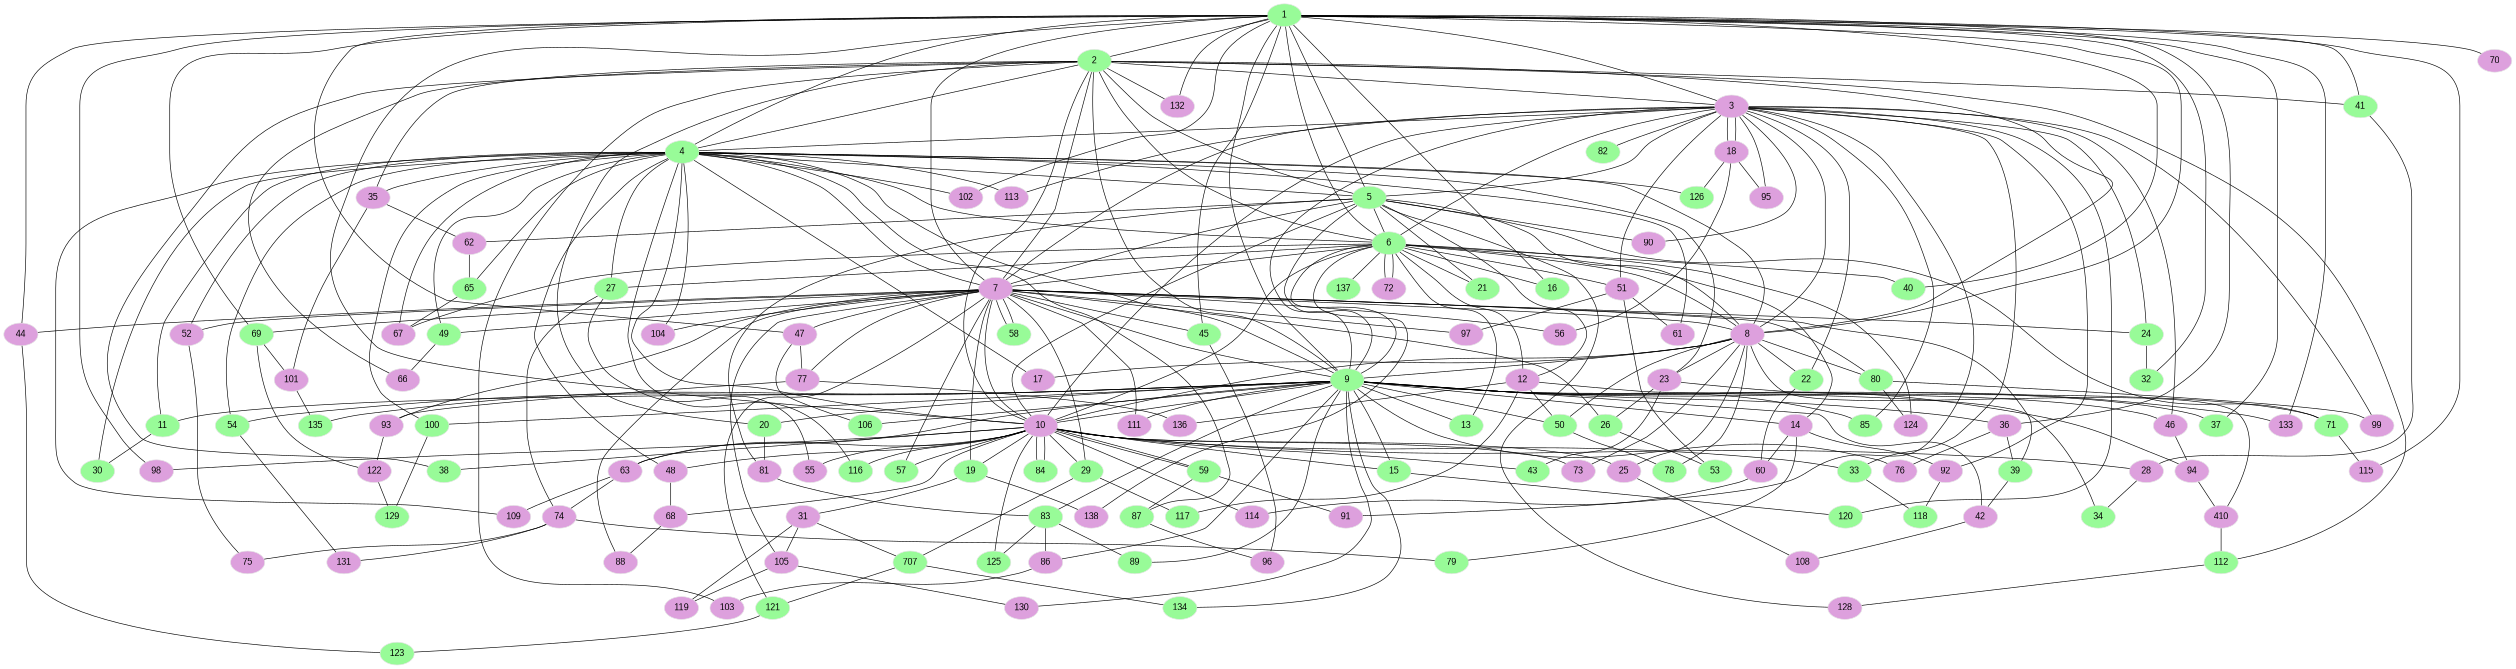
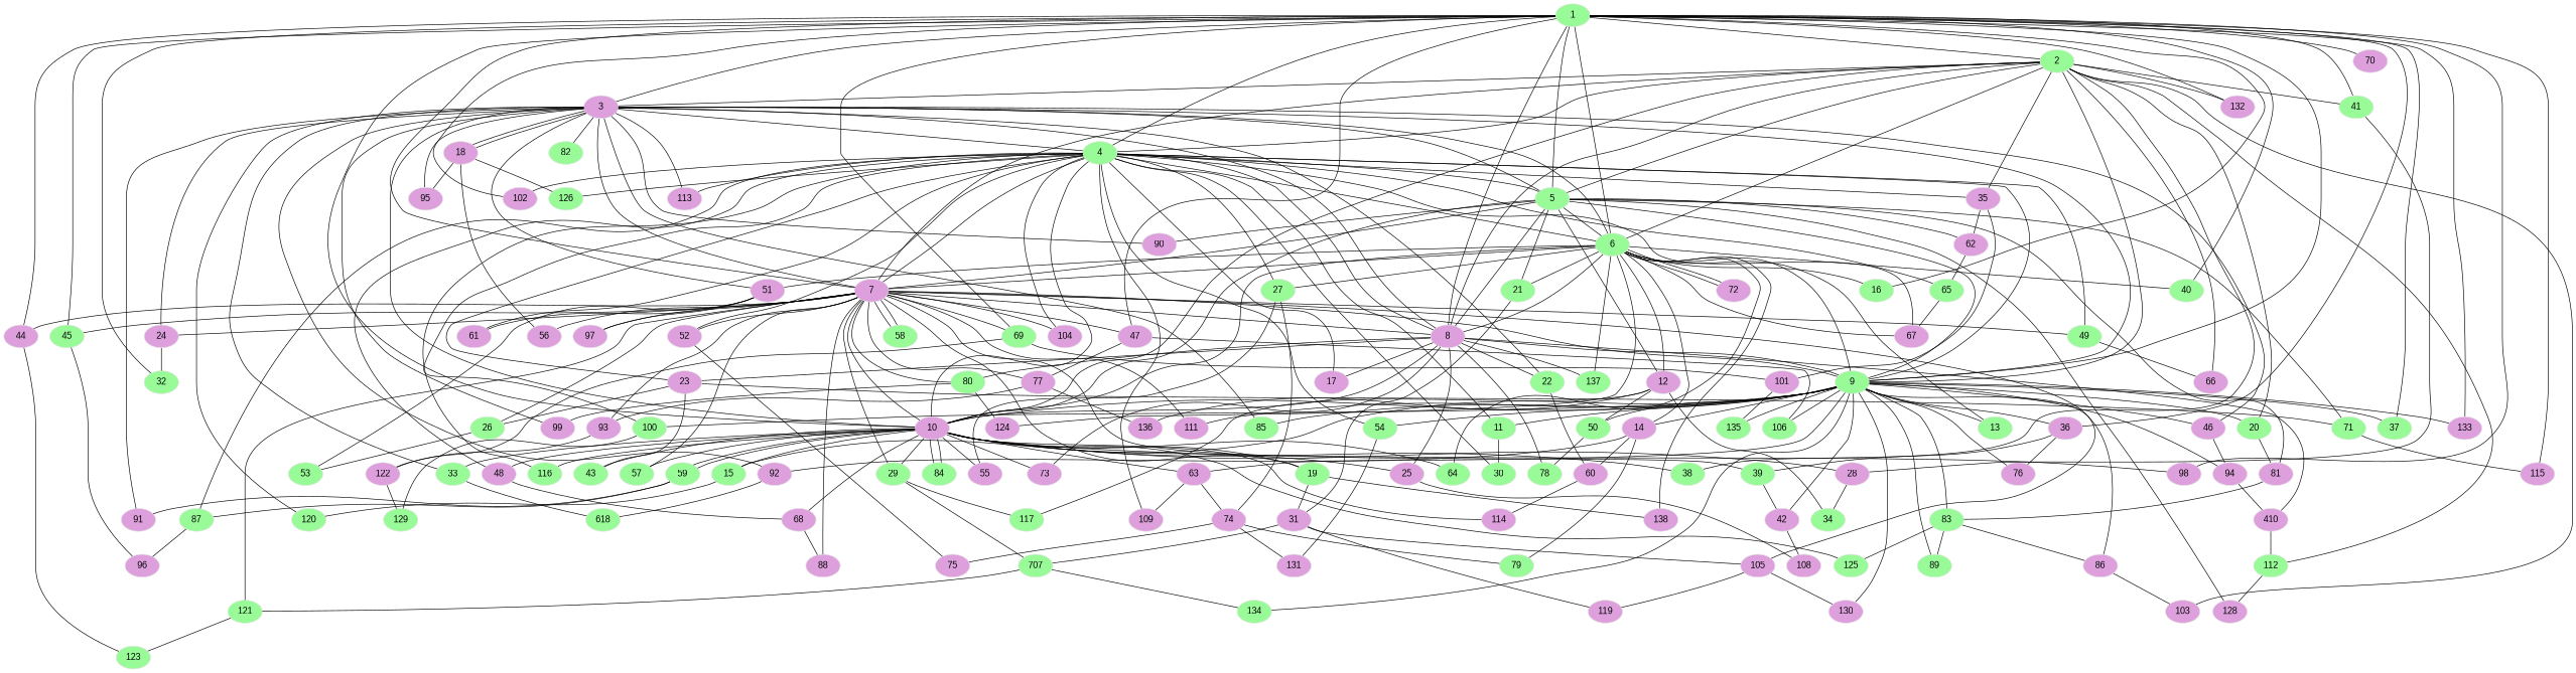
  graph {
    fontname="Liberation Sans"
    node [color=gray90 fillcolor=plum fontname="Liberation Sans" style=filled]
    edge [fontname="Liberation Sans"]
    1 [fillcolor=palegreen]
    2 [fillcolor=palegreen]
    3
    4 [fillcolor=palegreen]
    5 [fillcolor=palegreen]
    6 [fillcolor=palegreen]
    7
    8
    9 [fillcolor=palegreen]
    10
    16 [fillcolor=palegreen]
    32 [fillcolor=palegreen]
    36
    37 [fillcolor=palegreen]
    40 [fillcolor=palegreen]
    41 [fillcolor=palegreen]
    44
    45 [fillcolor=palegreen]
    47
    69 [fillcolor=palegreen]
    70
    98
    102
    115
    132
    133
    20 [fillcolor=palegreen]
    35
    38 [fillcolor=palegreen]
    66
    103
    112 [fillcolor=palegreen]
    18
    22 [fillcolor=palegreen]
-   24 [fillcolor=palegreen]
+   24
    33 [fillcolor=palegreen]
    46
    51
    82 [fillcolor=palegreen]
    85 [fillcolor=palegreen]
    90
    91
    92
    95
    99
    113
    120 [fillcolor=palegreen]
    11 [fillcolor=palegreen]
    17
    23
    27 [fillcolor=palegreen]
    30 [fillcolor=palegreen]
    48
    49 [fillcolor=palegreen]
    52
    54 [fillcolor=palegreen]
    61
    65 [fillcolor=palegreen]
    67
    87 [fillcolor=palegreen]
    100 [fillcolor=palegreen]
    104
    109
    116 [fillcolor=palegreen]
    126 [fillcolor=palegreen]
    12
    21 [fillcolor=palegreen]
    62
    71 [fillcolor=palegreen]
    81
    128
    13 [fillcolor=palegreen]
    14
+   64 [fillcolor=palegreen]
    72
    124
    137 [fillcolor=palegreen]
    138
    19 [fillcolor=palegreen]
    26 [fillcolor=palegreen]
    29 [fillcolor=palegreen]
    39 [fillcolor=palegreen]
    56
    57 [fillcolor=palegreen]
    58 [fillcolor=palegreen]
    77
    80 [fillcolor=palegreen]
    88
    93
    97
    105
    111
    121 [fillcolor=palegreen]
    25
    73
    78 [fillcolor=palegreen]
    n97 [label=410]
    15 [fillcolor=palegreen]
    42
    50 [fillcolor=palegreen]
    63
    76
    83 [fillcolor=palegreen]
    86
    89 [fillcolor=palegreen]
    94
    106 [fillcolor=palegreen]
    130
    134 [fillcolor=palegreen]
    135 [fillcolor=palegreen]
    28
    43 [fillcolor=palegreen]
    55
    59 [fillcolor=palegreen]
    68
    84 [fillcolor=palegreen]
    114
    125 [fillcolor=palegreen]
    34 [fillcolor=palegreen]
    123 [fillcolor=palegreen]
    96
    101
    122
    60
-   118 [fillcolor=palegreen]
+   118 [fillcolor=palegreen label=618]
    53 [fillcolor=palegreen]
    74
    75
    131
    129 [fillcolor=palegreen]
    117 [fillcolor=palegreen]
    136
    31
    79 [fillcolor=palegreen]
    n135 [fillcolor=palegreen label=707]
    119
    108
    1 -- 2
    1 -- 3
    1 -- 4
    1 -- 5
    1 -- 6
    1 -- 7
    1 -- 8
    1 -- 9
    1 -- 10
    1 -- 16
    1 -- 32
    1 -- 36
    1 -- 37
    1 -- 40
    1 -- 41
    1 -- 44
    1 -- 45
    1 -- 47
    1 -- 69
    1 -- 70
    1 -- 98
    1 -- 102
    1 -- 115
    1 -- 132
    1 -- 133
    2 -- 3
    2 -- 4
    2 -- 5
    2 -- 6
    2 -- 7
    2 -- 8
    2 -- 9
    2 -- 10
    2 -- 41
    2 -- 132
    2 -- 20
    2 -- 35
    2 -- 38
    2 -- 66
    2 -- 103
    2 -- 112
    3 -- 4
    3 -- 5
    3 -- 6
    3 -- 7
    3 -- 8
    3 -- 9
    3 -- 10
    3 -- 18
    3 -- 18
    3 -- 22
    3 -- 24
    3 -- 33
    3 -- 46
    3 -- 51
    3 -- 82
    3 -- 85
    3 -- 90
    3 -- 91
    3 -- 92
    3 -- 95
    3 -- 99
    3 -- 113
    3 -- 120
    4 -- 5
    4 -- 6
    4 -- 7
    4 -- 8
    4 -- 9
    4 -- 10
    4 -- 102
    4 -- 35
    4 -- 113
    4 -- 11
    4 -- 17
    4 -- 23
    4 -- 27
    4 -- 30
    4 -- 48
    4 -- 49
    4 -- 52
    4 -- 54
    4 -- 61
    4 -- 65
    4 -- 67
    4 -- 87
    4 -- 100
    4 -- 104
    4 -- 109
    4 -- 116
    4 -- 126
    5 -- 6
    5 -- 7
    5 -- 8
    5 -- 9
    5 -- 10
    5 -- 90
    5 -- 12
    5 -- 21
    5 -- 62
    5 -- 71
    5 -- 81
    5 -- 128
    6 -- 7
    6 -- 8
    6 -- 9
    6 -- 10
    6 -- 16
    6 -- 40
    6 -- 51
    6 -- 27
    6 -- 67
    6 -- 12
    6 -- 21
    6 -- 13
    6 -- 14
+   6 -- 64
    6 -- 72
    6 -- 72
    6 -- 124
    6 -- 137
    6 -- 138
    7 -- 8
    7 -- 9
    7 -- 10
    7 -- 44
    7 -- 45
    7 -- 47
    7 -- 69
    7 -- 24
    7 -- 49
    7 -- 52
    7 -- 104
    7 -- 19
    7 -- 26
    7 -- 29
    7 -- 39
    7 -- 56
    7 -- 57
    7 -- 58
    7 -- 58
    7 -- 77
    7 -- 80
    7 -- 88
    7 -- 93
    7 -- 97
    7 -- 105
    7 -- 111
    7 -- 121
    8 -- 9
    8 -- 10
    8 -- 22
    8 -- 17
    8 -- 23
-   8 -- 50
+   8 -- 137
    8 -- 80
    8 -- 25
    8 -- 73
    8 -- 78
    8 -- n97
    9 -- 10
    9 -- 36
    9 -- 37
    9 -- 133
    9 -- 20
    9 -- 46
    9 -- 85
    9 -- 11
    9 -- 54
    9 -- 100
    9 -- 13
    9 -- 14
    9 -- 111
    9 -- 15
    9 -- 42
    9 -- 50
    9 -- 63
    9 -- 76
    9 -- 83
    9 -- 86
    9 -- 89
    9 -- 94
    9 -- 106
    9 -- 130
    9 -- 134
    9 -- 135
    10 -- 98
    10 -- 38
    10 -- 33
    10 -- 48
    10 -- 116
+   10 -- 64
    10 -- 19
    10 -- 29
    10 -- 57
    10 -- 25
    10 -- 73
    10 -- 15
    10 -- 63
    10 -- 28
    10 -- 43
    10 -- 55
    10 -- 59
    10 -- 59
    10 -- 68
    10 -- 84
    10 -- 84
    10 -- 114
    10 -- 125
    36 -- 39
    36 -- 76
    41 -- 28
    44 -- 123
    45 -- 96
    47 -- 77
    47 -- 106
    69 -- 101
    69 -- 122
    20 -- 81
    35 -- 62
    35 -- 101
    112 -- 128
    18 -- 95
    18 -- 126
    18 -- 56
    22 -- 60
    24 -- 32
    33 -- 118
    46 -- 94
    51 -- 61
    51 -- 97
    51 -- 53
    92 -- 118
    11 -- 30
    23 -- 71
    23 -- 26
    23 -- 43
    27 -- 55
    27 -- 74
    48 -- 68
    49 -- 66
    52 -- 75
    54 -- 131
    65 -- 67
    87 -- 96
    100 -- 129
    12 -- 50
    12 -- 34
    12 -- 117
    12 -- 136
+   21 -- 31
    62 -- 65
    71 -- 115
    81 -- 83
    14 -- 92
    14 -- 60
    14 -- 79
    19 -- 138
    19 -- 31
    26 -- 53
    29 -- 117
    29 -- n135
    39 -- 42
    77 -- 93
    77 -- 136
    80 -- 99
    80 -- 124
    93 -- 122
    105 -- 130
    105 -- 119
    121 -- 123
    25 -- 108
    n97 -- 112
    15 -- 120
    42 -- 108
    50 -- 78
    63 -- 109
    63 -- 74
    83 -- 86
    83 -- 89
    83 -- 125
    86 -- 103
    94 -- n97
    28 -- 34
    59 -- 91
    59 -- 87
    68 -- 88
    101 -- 135
    122 -- 129
    60 -- 114
    74 -- 75
    74 -- 131
    74 -- 79
    31 -- 105
    31 -- n135
    31 -- 119
    n135 -- 121
    n135 -- 134
  }
